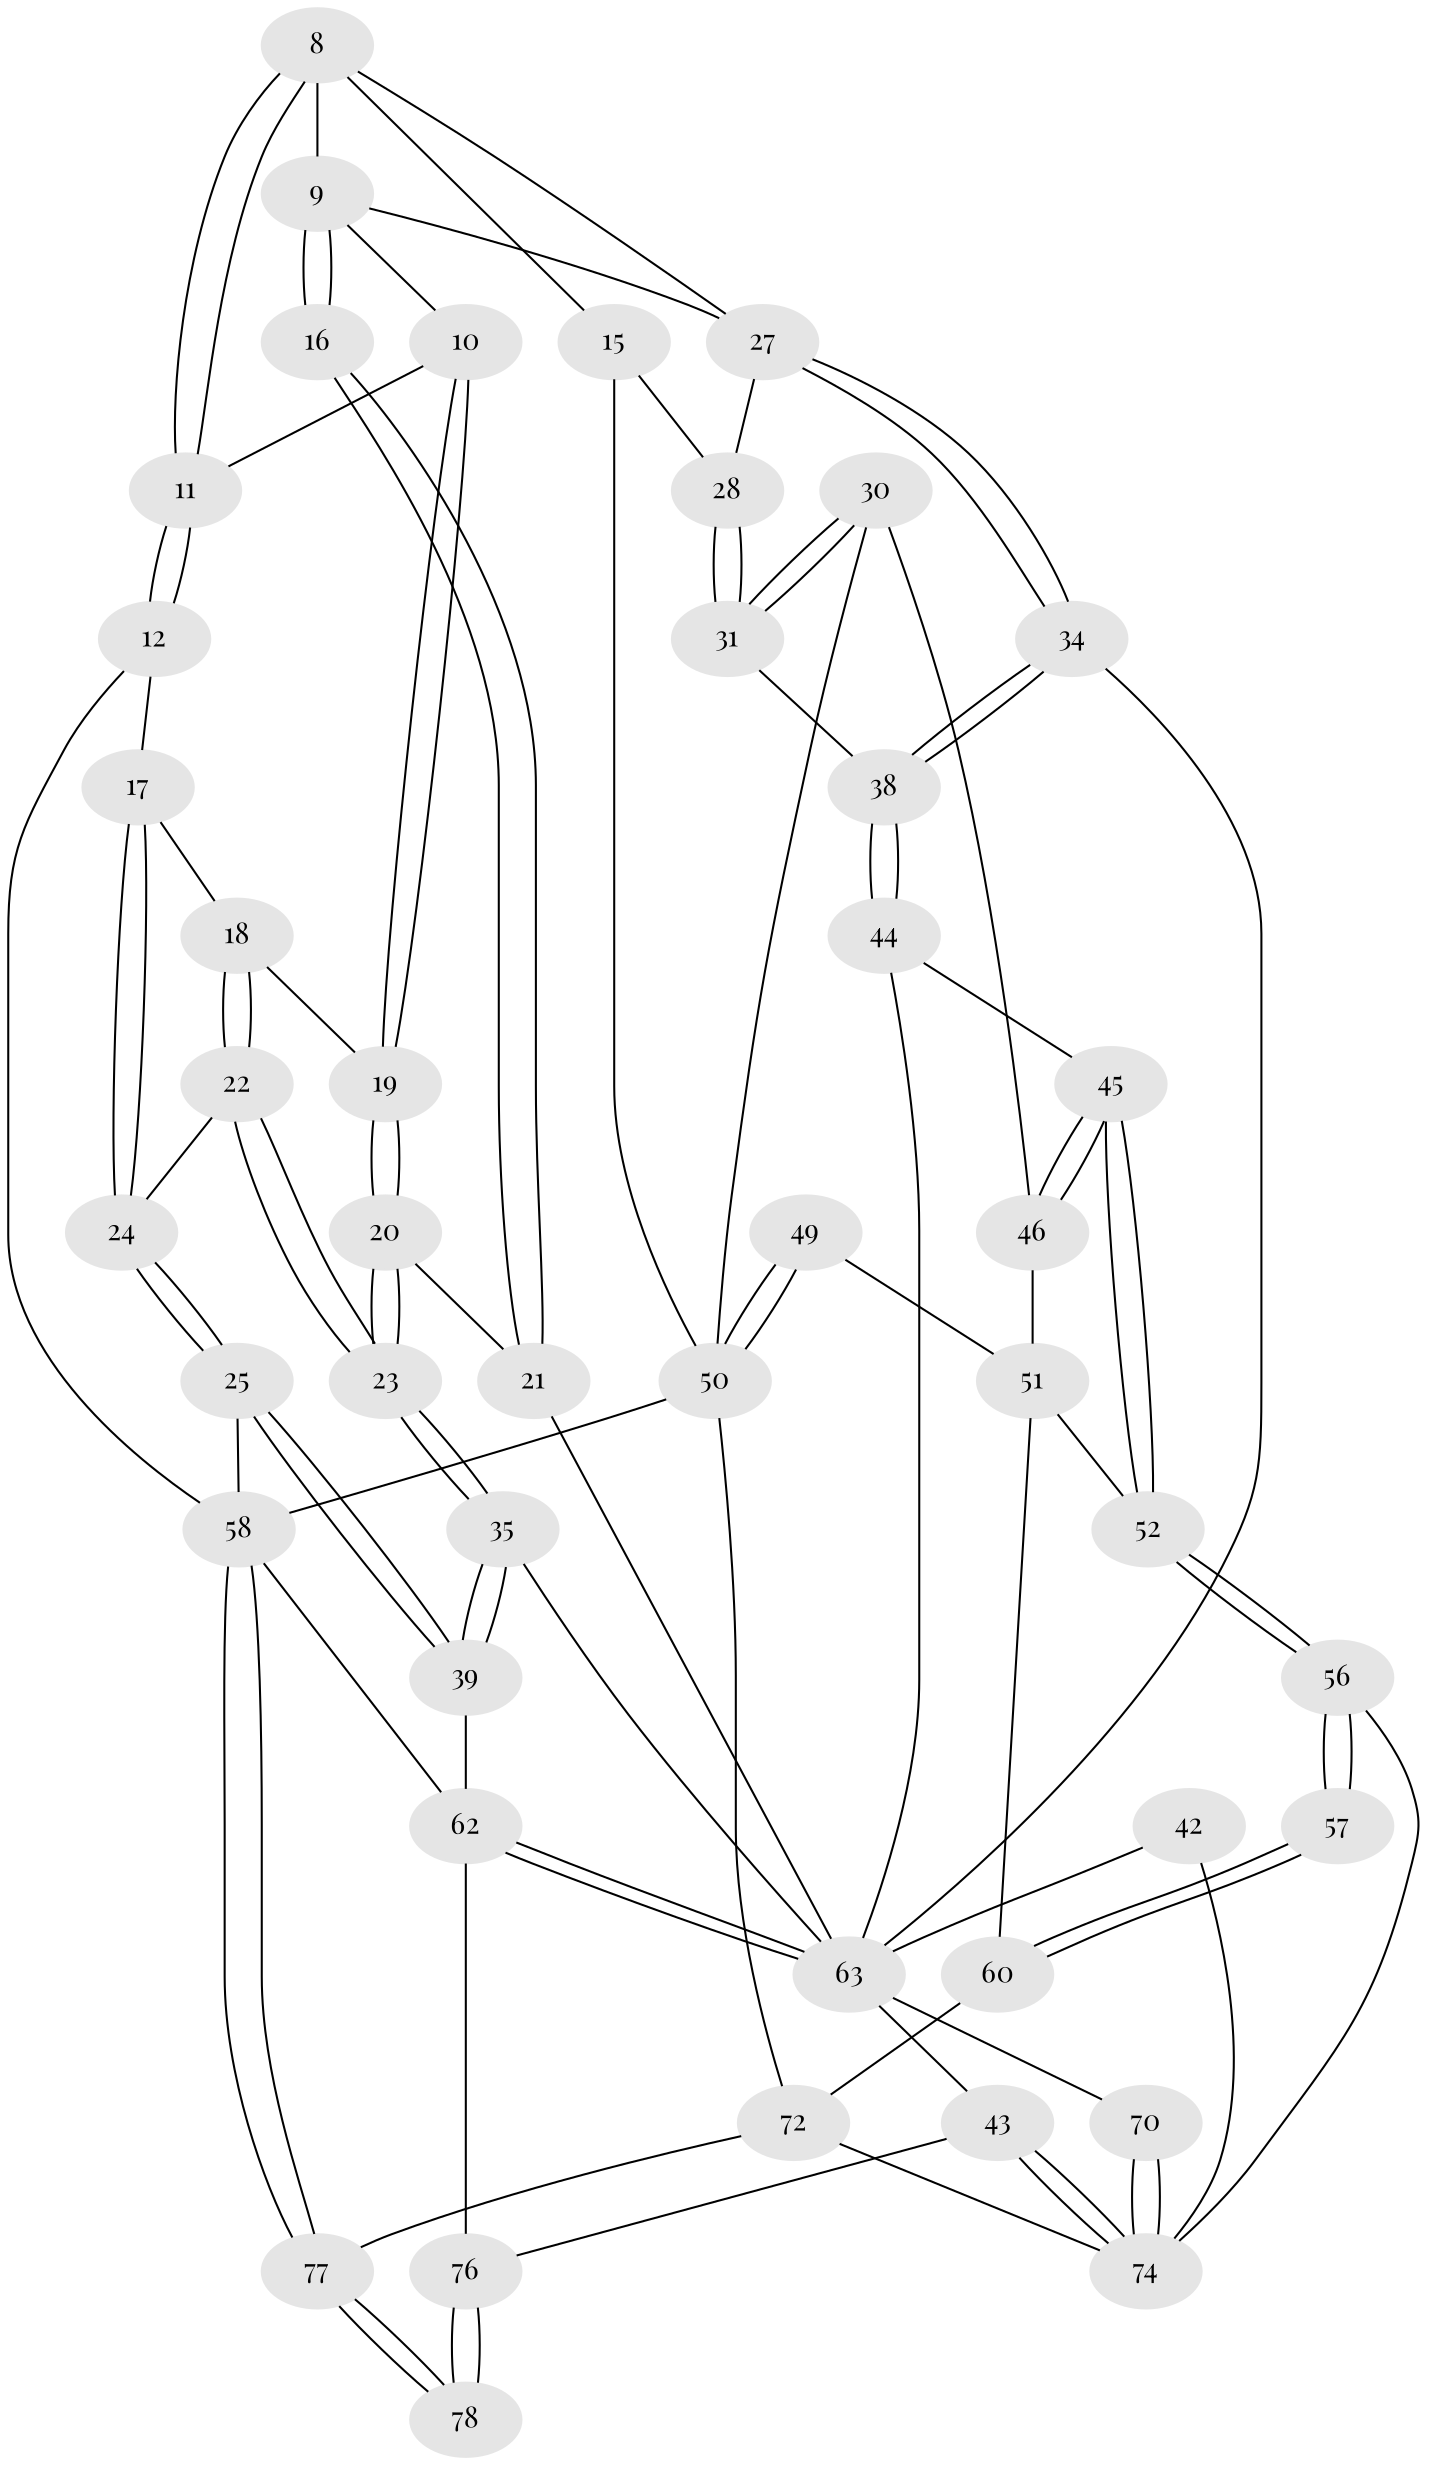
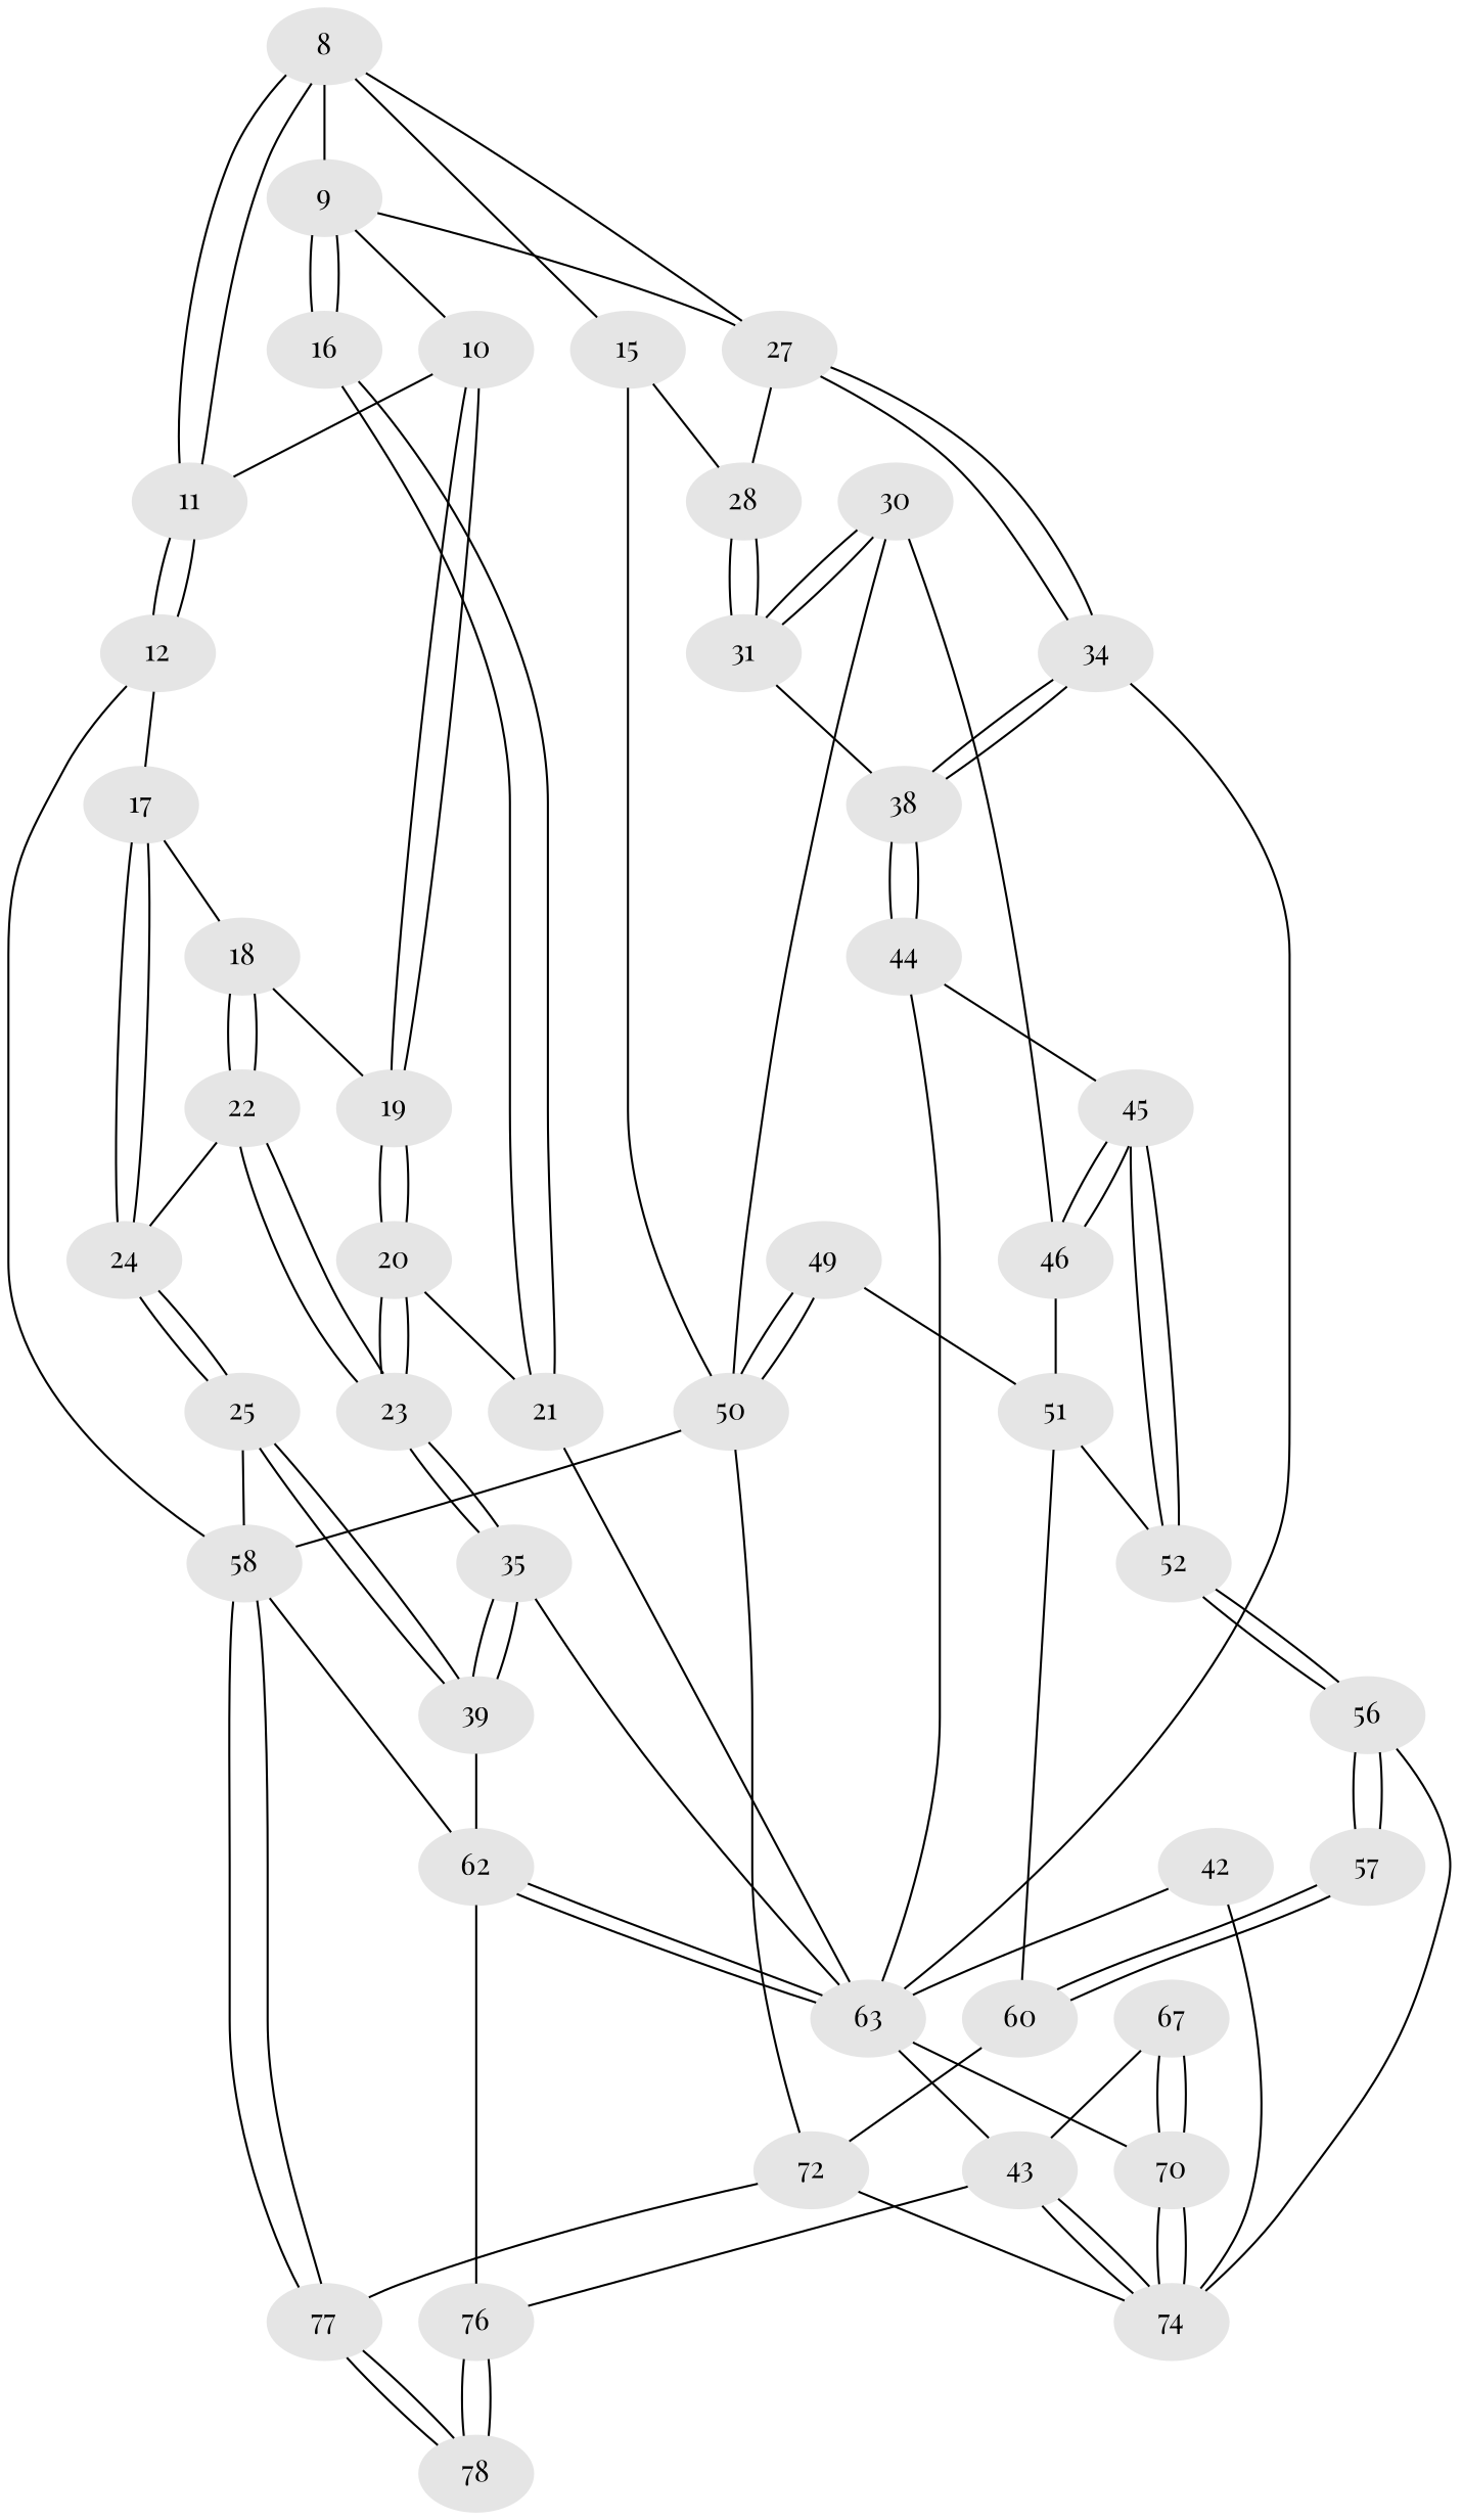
  graph {
    fontname="Playfair Display"
    node [color=gray90 fontname="Playfair Display" style=filled]
    edge [fontname="Playfair Display"]
    8 [super="+7"]
    9 [super="+3+1+4"]
    11
    15
    27 [super="+5+6"]
    10
    16
    12
    28 [super="+26"]
    50 [super="+14+29"]
    34
    19
    21
    20
    17
    58 [super="+13"]
    18
    24
    62 [super="+59"]
    77
    31
    72 [super="+61"]
    63 [super="+36+37+40+43"]
    22
    25
    23
    35
    70 [super="+69+68"]
    n29 [label=43 super="+66"]
    39
    38
    30
    46
    51 [super="+47+48"]
    44
    45
    76 [super="+75"]
    42 [super="+41"]
    74 [super="+71+64"]
    52
    56
    60 [super="+54+53"]
    49
    57
    78
+   67
    8 -- 9
    8 -- 11
    8 -- 11
    8 -- 15
    8 -- 27
    9 -- 27
    9 -- 10
    9 -- 16 [weight=2]
    9 -- 16
    11 -- 12
    11 -- 12
    15 -- 28
    15 -- 50
    27 -- 28
    27 -- 34
    27 -- 34
    10 -- 11
    10 -- 19
    10 -- 19
    16 -- 21
    16 -- 21
    12 -- 17
    12 -- 58
    28 -- 31
    28 -- 31
    50 -- 58 [weight=2]
    50 -- 72
    34 -- 63
    34 -- 38
    34 -- 38
    19 -- 20
    19 -- 20
    21 -- 63
    20 -- 21
    20 -- 23
    20 -- 23
    17 -- 18
    17 -- 24
    17 -- 24
    58 -- 62
    58 -- 77
    58 -- 77
    18 -- 19
    18 -- 22
    18 -- 22
    24 -- 25
    24 -- 25
    62 -- 63
    62 -- 63
    62 -- 76
    77 -- 78
    77 -- 78
    31 -- 38
    72 -- 77
    72 -- 74
    63 -- 70
    63 -- n29
    22 -- 24
    22 -- 23
    22 -- 23
    25 -- 58
    25 -- 39
    25 -- 39
    23 -- 35
    23 -- 35
    35 -- 63
    35 -- 39
    35 -- 39
    70 -- 74 [weight=2]
    70 -- 74
    n29 -- 76
    n29 -- 74
    n29 -- 74
    39 -- 62
    38 -- 44
    38 -- 44
    30 -- 50
    30 -- 31
    30 -- 31
    30 -- 46
    46 -- 51
    51 -- 52
    51 -- 60 [weight=2]
    44 -- 63
    44 -- 45
    45 -- 46
    45 -- 46
    45 -- 52
    45 -- 52
    76 -- 78 [weight=2]
    76 -- 78
    42 -- 63 [weight=2]
    42 -- 74 [weight=2]
    52 -- 56
    52 -- 56
    56 -- 74
    56 -- 57
    56 -- 57
    60 -- 72
    49 -- 50 [weight=2]
    49 -- 50
    49 -- 51
    57 -- 60 [weight=2]
    57 -- 60
+   67 -- 70 [weight=2]
+   67 -- 70
+   67 -- n29
  }
